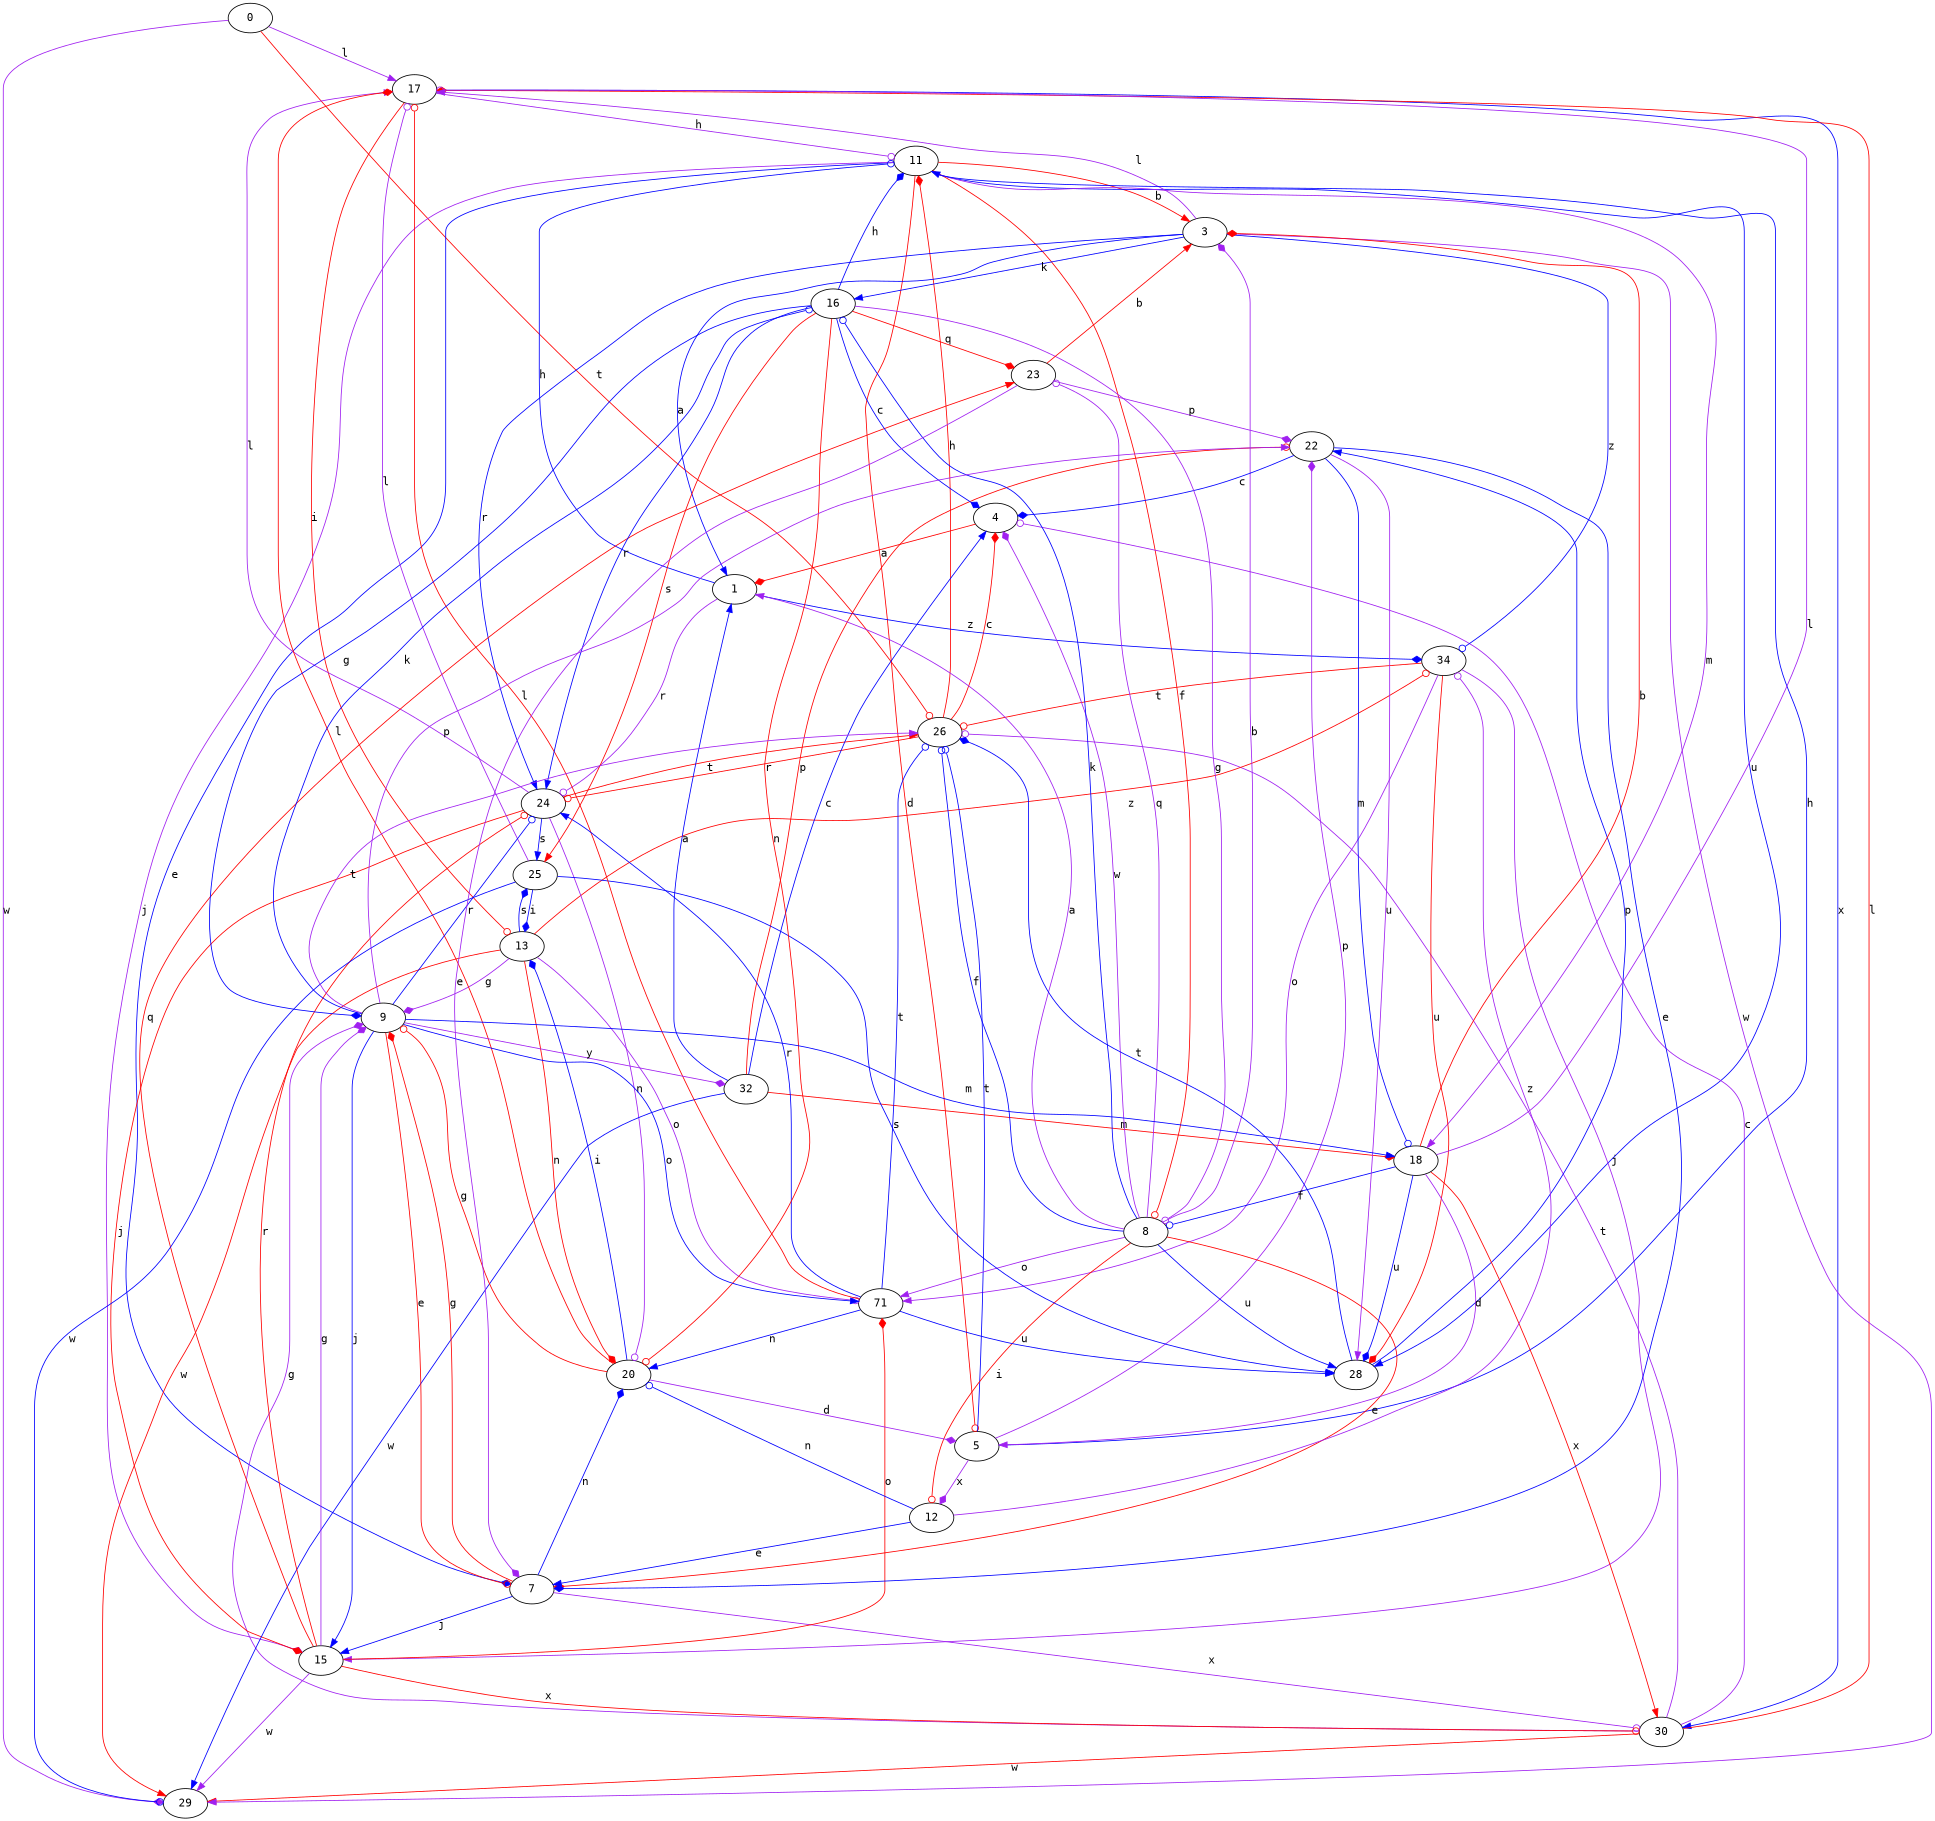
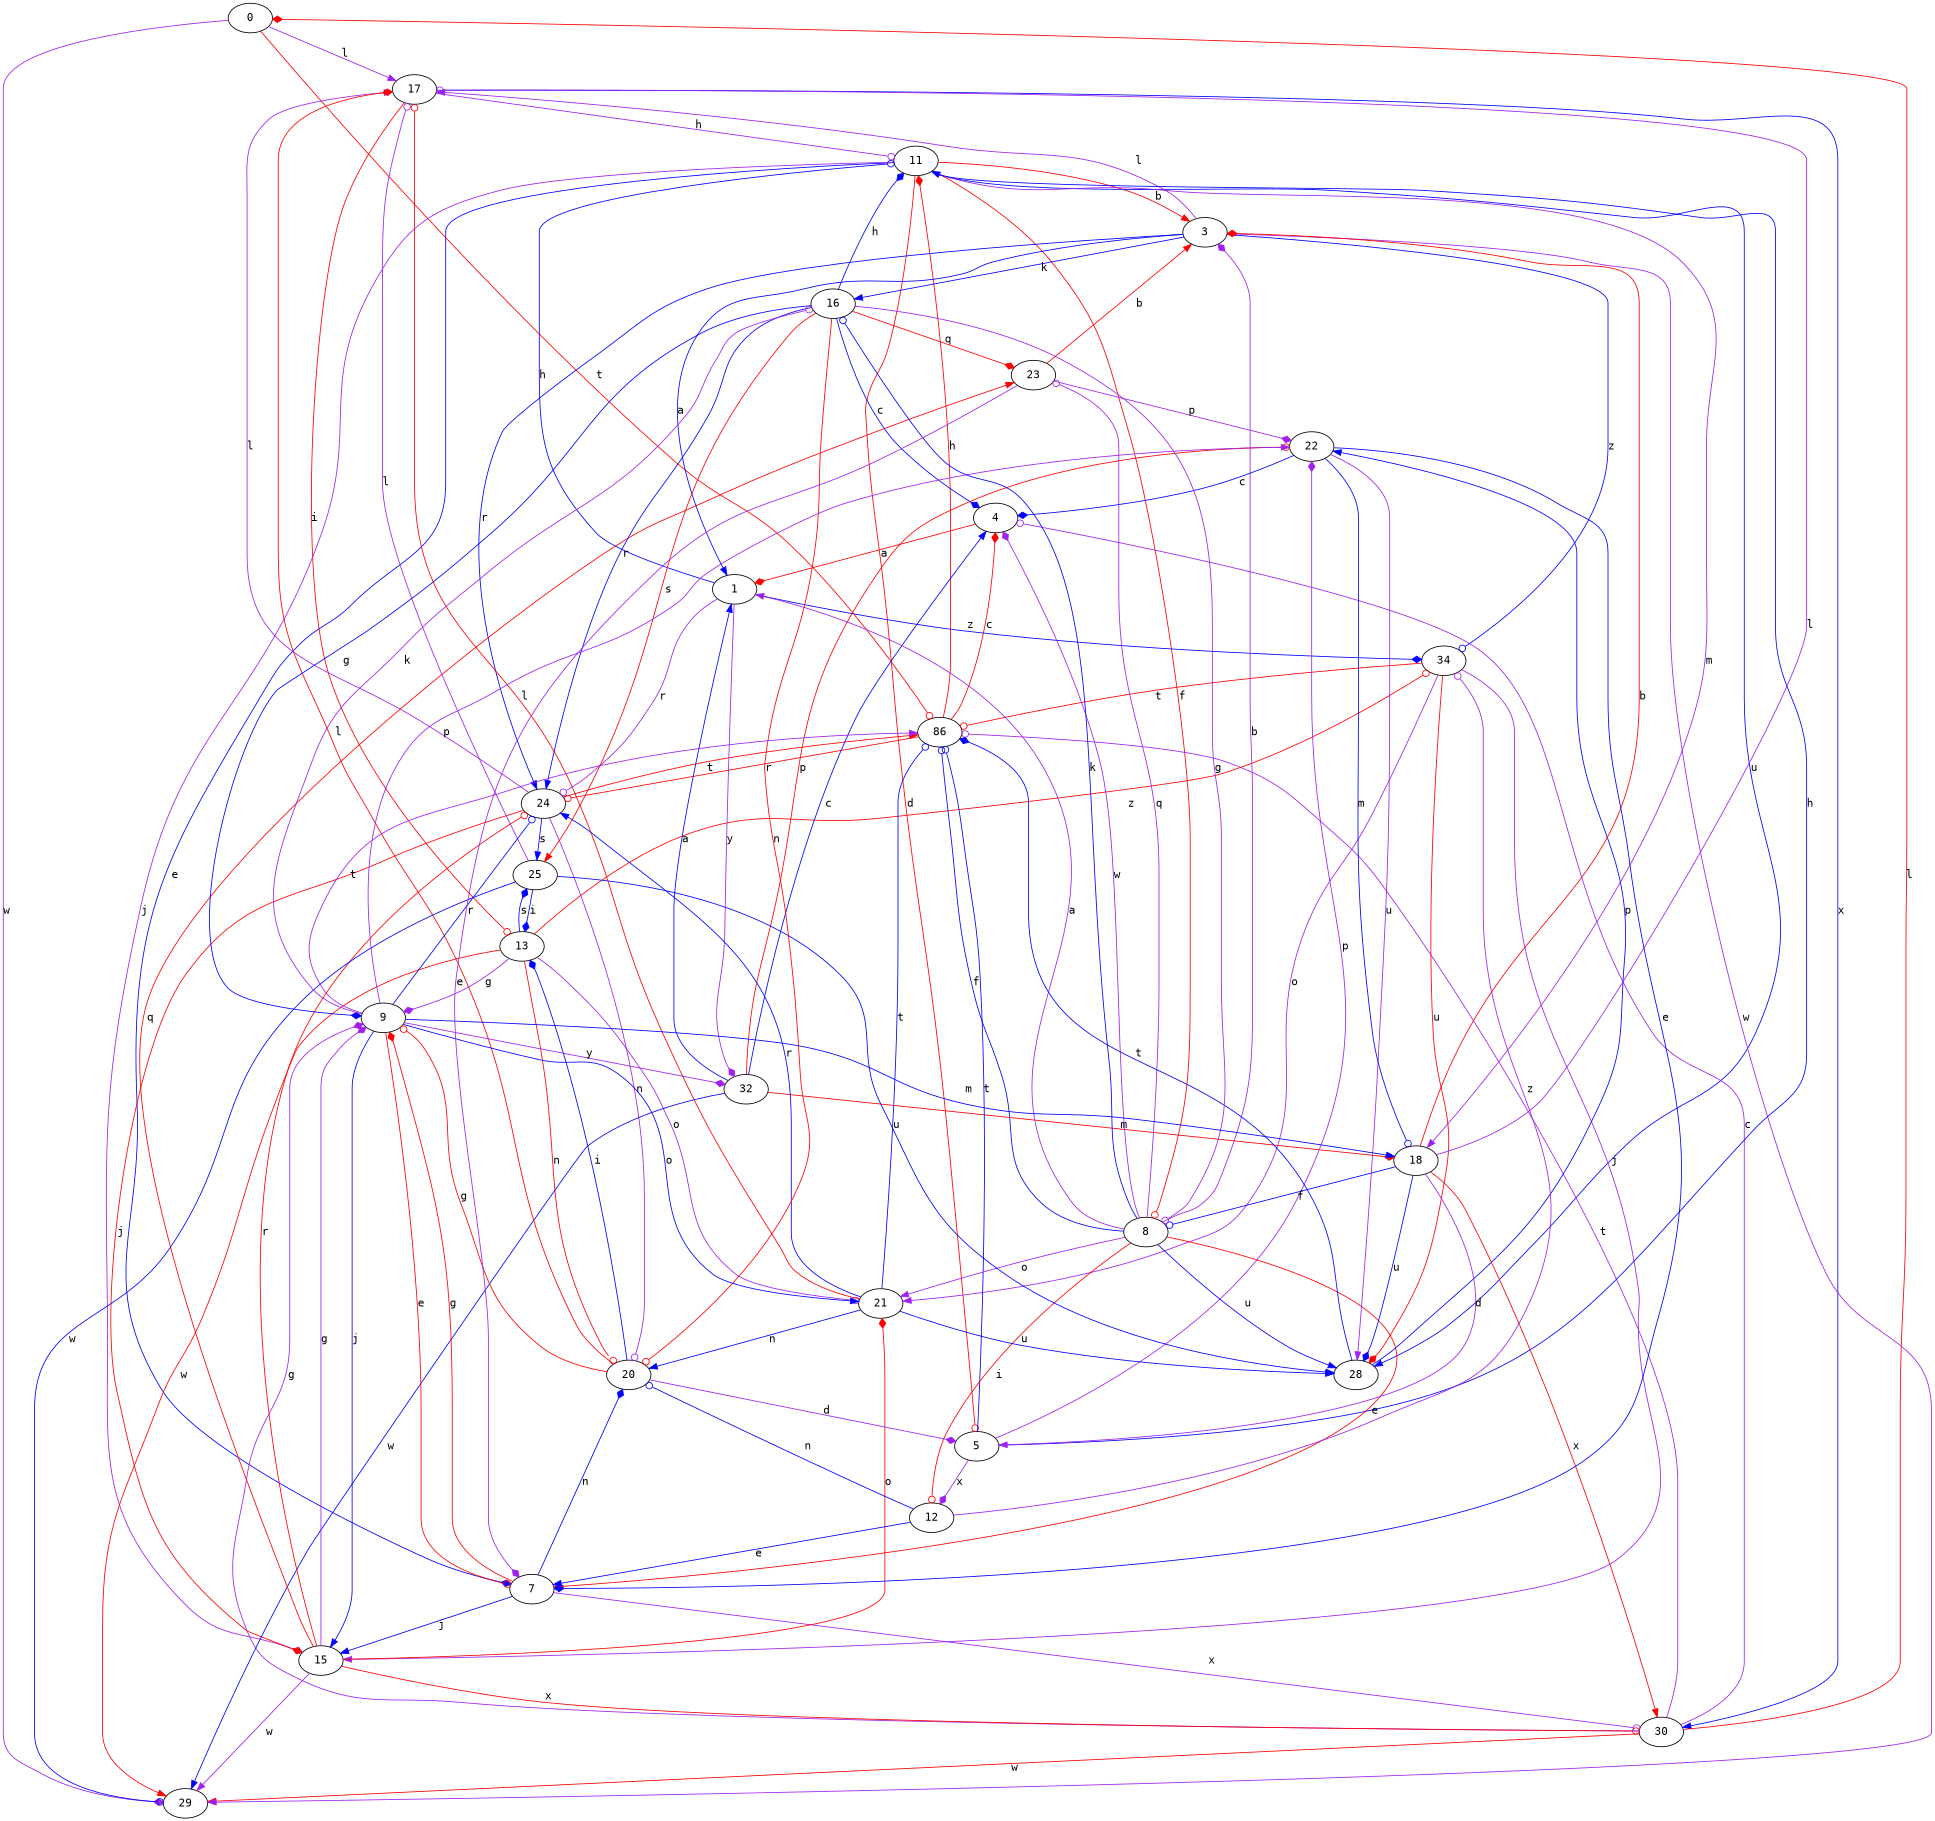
  strict digraph {
    fontname="DejaVu Sans Mono"
    node [fontname="DejaVu Sans Mono"]
    edge [arrowhead=normal color=blue fontname="DejaVu Sans Mono"]
    0
    17
-   26
+   26 [label=86]
    29
    11
    30
    13
    24
    4
    1
    32
    34
    3
    5
    7
    15
    8
    28
    18
    20
    25
    22
-   21 [label=71]
+   21
    16
    9
    23
    12
    0 -> 17 [color=purple label=l]
    0 -> 26 [arrowhead=odot color=red label=t]
    0 -> 29 [arrowhead=diamond color=purple label=w]
    17 -> 11 [arrowhead=odot color=purple label=h]
    17 -> 30 [label=x]
    17 -> 13 [arrowhead=odot color=red label=i]
    26 -> 11 [arrowhead=diamond color=red label=h]
    26 -> 24 [arrowhead=odot color=red label=r]
    26 -> 4 [arrowhead=diamond color=red label=c]
    11 -> 3 [color=red label=b]
    11 -> 5 [arrowhead=odot color=red label=d]
    11 -> 7 [arrowhead=diamond label=e]
    11 -> 15 [arrowhead=diamond color=purple label=j]
    11 -> 8 [arrowhead=odot color=red label=f]
    11 -> 28 [label=u]
    11 -> 18 [color=purple label=m]
-   30 -> 17 [arrowhead=diamond color=red label=l]
+   30 -> 0 [arrowhead=diamond color=red label=l]
    30 -> 26 [arrowhead=odot color=purple label=t]
    30 -> 29 [color=red label=w]
    30 -> 4 [arrowhead=odot color=purple label=c]
    30 -> 9 [arrowhead=diamond color=purple label=g]
    13 -> 29 [color=red label=w]
    13 -> 34 [arrowhead=odot color=red label=z]
-   13 -> 20 [arrowhead=diamond color=red label=n]
+   13 -> 20 [arrowhead=odot color=red label=n]
    13 -> 25 [arrowhead=diamond label=s]
    13 -> 21 [arrowhead=odot color=purple label=o]
    13 -> 9 [arrowhead=diamond color=purple label=g]
    24 -> 17 [color=purple label=l]
    24 -> 26 [color=red label=t]
    24 -> 15 [arrowhead=diamond color=red label=j]
    24 -> 20 [arrowhead=odot color=purple label=n]
    24 -> 25 [label=s]
    4 -> 1 [arrowhead=diamond color=red label=a]
    1 -> 11 [arrowhead=odot label=h]
    1 -> 24 [arrowhead=odot color=purple label=r]
+   1 -> 32 [arrowhead=diamond color=purple label=y]
    1 -> 34 [arrowhead=diamond label=z]
    32 -> 29 [label=w]
    32 -> 4 [label=c]
    32 -> 1 [label=a]
    32 -> 18 [arrowhead=diamond color=red label=m]
    32 -> 22 [arrowhead=odot color=red label=p]
    34 -> 26 [arrowhead=odot color=red label=t]
    34 -> 15 [color=purple label=j]
    34 -> 28 [arrowhead=diamond color=red label=u]
    34 -> 21 [color=purple label=o]
    3 -> 17 [color=purple label=l]
    3 -> 29 [color=purple label=w]
    3 -> 24 [label=r]
    3 -> 1 [label=a]
    3 -> 34 [arrowhead=odot label=z]
    3 -> 16 [label=k]
    5 -> 26 [arrowhead=odot label=t]
    5 -> 11 [label=h]
    5 -> 22 [arrowhead=diamond color=purple label=p]
    5 -> 12 [arrowhead=diamond color=purple label=x]
    7 -> 30 [arrowhead=odot color=purple label=x]
    7 -> 15 [label=j]
    7 -> 20 [arrowhead=diamond label=n]
    7 -> 9 [arrowhead=diamond color=red label=g]
    15 -> 29 [color=purple label=w]
    15 -> 30 [arrowhead=odot color=red label=x]
    15 -> 24 [arrowhead=odot color=red label=r]
    15 -> 21 [arrowhead=diamond color=red label=o]
    15 -> 9 [arrowhead=diamond color=purple label=g]
    15 -> 23 [color=red label=q]
    8 -> 26 [arrowhead=odot label=f]
    8 -> 4 [arrowhead=diamond color=purple label=w]
    8 -> 1 [color=purple label=a]
    8 -> 3 [arrowhead=diamond color=purple label=b]
    8 -> 7 [arrowhead=diamond color=red label=e]
    8 -> 28 [label=u]
    8 -> 21 [color=purple label=o]
    8 -> 16 [arrowhead=odot label=k]
    8 -> 23 [arrowhead=odot color=purple label=q]
    8 -> 12 [arrowhead=odot color=red label=i]
    28 -> 26 [arrowhead=diamond label=t]
    28 -> 22 [label=p]
    18 -> 17 [arrowhead=odot color=purple label=l]
    18 -> 30 [color=red label=x]
    18 -> 3 [arrowhead=diamond color=red label=b]
    18 -> 5 [color=purple label=d]
    18 -> 8 [arrowhead=odot label=f]
    18 -> 28 [arrowhead=diamond label=u]
    20 -> 17 [arrowhead=diamond color=red label=l]
    20 -> 13 [arrowhead=diamond label=i]
    20 -> 5 [arrowhead=diamond color=purple label=d]
    20 -> 9 [arrowhead=odot color=red label=g]
    25 -> 17 [arrowhead=odot color=purple label=l]
    25 -> 29 [arrowhead=odot label=w]
    25 -> 13 [arrowhead=diamond label=i]
-   25 -> 28 [label=s]
+   25 -> 28 [label=u]
    22 -> 4 [arrowhead=diamond label=c]
    22 -> 7 [arrowhead=diamond label=e]
    22 -> 28 [color=purple label=u]
    22 -> 18 [arrowhead=odot label=m]
    21 -> 17 [arrowhead=odot color=red label=l]
    21 -> 26 [arrowhead=odot label=t]
    21 -> 24 [label=r]
    21 -> 28 [label=u]
    21 -> 20 [label=n]
    16 -> 11 [arrowhead=diamond label=h]
    16 -> 24 [label=r]
    16 -> 4 [arrowhead=diamond label=c]
    16 -> 8 [arrowhead=odot color=purple label=g]
    16 -> 20 [arrowhead=odot color=red label=n]
    16 -> 25 [color=red label=s]
    16 -> 9 [arrowhead=diamond label=g]
    16 -> 23 [arrowhead=diamond color=red label=q]
    9 -> 26 [color=purple label=t]
    9 -> 24 [arrowhead=odot label=r]
    9 -> 32 [arrowhead=diamond color=purple label=y]
    9 -> 7 [arrowhead=odot color=red label=e]
    9 -> 15 [label=j]
    9 -> 18 [label=m]
    9 -> 22 [color=purple label=p]
    9 -> 21 [label=o]
-   9 -> 16 [arrowhead=odot label=k]
+   9 -> 16 [arrowhead=odot color=purple label=k]
    23 -> 3 [color=red label=b]
    23 -> 7 [arrowhead=diamond color=purple label=e]
    23 -> 22 [arrowhead=diamond color=purple label=p]
    12 -> 34 [arrowhead=odot color=purple label=z]
    12 -> 7 [label=e]
    12 -> 20 [arrowhead=odot label=n]
  }
